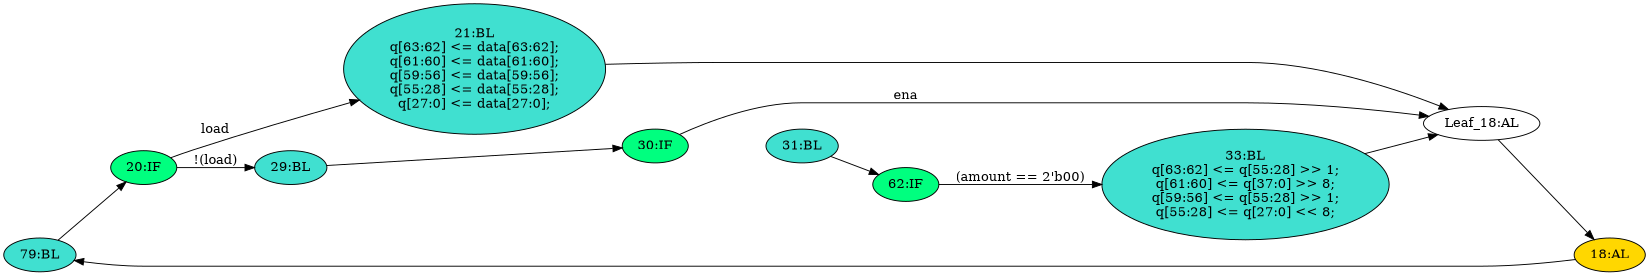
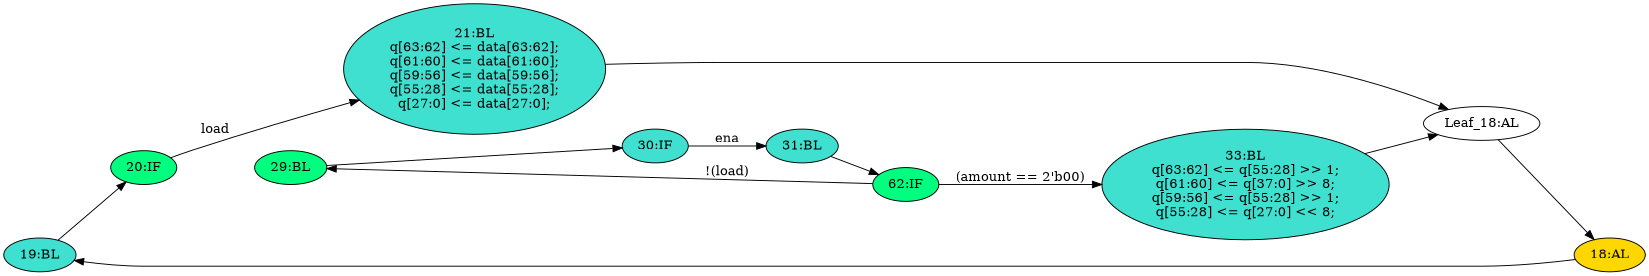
  strict digraph {
    fontname="DejaVu Serif"
    rankdir=LR
    node [fillcolor=turquoise fontname="DejaVu Serif" statements="[]" style=filled typ=Block]
    edge [cond="[]" fontname="DejaVu Serif" lineno=None]
-   n1 [ast="<pyverilog.vparser.ast.Block object at 0x7fd67b1b50d0>" label="79:BL"]
+   n1 [ast="<pyverilog.vparser.ast.Block object at 0x7fd67b1b50d0>" label="19:BL"]
    n2 [ast="<pyverilog.vparser.ast.IfStatement object at 0x7fd67b146550>" fillcolor=springgreen label="20:IF" typ=IfStatement]
    n3 [ast="<pyverilog.vparser.ast.Block object at 0x7fd67b1aad10>" label="21:BL\nq[63:62] <= data[63:62];\nq[61:60] <= data[61:60];\nq[59:56] <= data[59:56];\nq[55:28] <= data[55:28];\nq[27:0] <= data[27:0];" statements="[<pyverilog.vparser.ast.NonblockingSubstitution object at 0x7fd67b0ce550>, <pyverilog.vparser.ast.NonblockingSubstitution object at 0x7fd67b13d6d0>, <pyverilog.vparser.ast.NonblockingSubstitution object at 0x7fd67b127150>, <pyverilog.vparser.ast.NonblockingSubstitution object at 0x7fd67c1d5450>, <pyverilog.vparser.ast.NonblockingSubstitution object at 0x7fd67b146150>]"]
-   n4 [ast="<pyverilog.vparser.ast.Block object at 0x7fd67c9a8ad0>" label="29:BL"]
+   n4 [ast="<pyverilog.vparser.ast.Block object at 0x7fd67c9a8ad0>" fillcolor=springgreen label="29:BL"]
    n5 [def_var="['q']" label="Leaf_18:AL" fillcolor="" statements="" style="" typ=""]
-   n6 [ast="<pyverilog.vparser.ast.IfStatement object at 0x7fd67ad98cd0>" fillcolor=springgreen label="30:IF" typ=IfStatement]
+   n6 [ast="<pyverilog.vparser.ast.IfStatement object at 0x7fd67ad98cd0>" label="30:IF" typ=IfStatement]
    n7 [ast="<pyverilog.vparser.ast.Always object at 0x7fd67b1371d0>" clk_sens=True fillcolor=gold label="18:AL" sens="['clk']" typ=Always use_var="['load', 'ena', 'amount', 'data', 'q']"]
    n8 [ast="<pyverilog.vparser.ast.Block object at 0x7fd67ad98d10>" label="31:BL"]
    n9 [ast="<pyverilog.vparser.ast.IfStatement object at 0x7fd67ad98810>" fillcolor=springgreen label="62:IF" typ=IfStatement]
    n10 [ast="<pyverilog.vparser.ast.Block object at 0x7fd67a87b0d0>" label="33:BL\nq[63:62] <= q[55:28] >> 1;\nq[61:60] <= q[37:0] >> 8;\nq[59:56] <= q[55:28] >> 1;\nq[55:28] <= q[27:0] << 8;" statements="[<pyverilog.vparser.ast.NonblockingSubstitution object at 0x7fd67ad98910>, <pyverilog.vparser.ast.NonblockingSubstitution object at 0x7fd67ad98490>, <pyverilog.vparser.ast.NonblockingSubstitution object at 0x7fd67ad98c50>, <pyverilog.vparser.ast.NonblockingSubstitution object at 0x7fd67a87b290>]"]
    n1 -> n2
    n2 -> n3 [cond="['load']" label=load lineno=20]
-   n2 -> n4 [cond="['load']" label="!(load)" lineno=20]
+   n9 -> n4 [cond="['load']" label="!(load)" lineno=20]
    n3 -> n5
    n4 -> n6
    n5 -> n7 [cond="" lineno=""]
-   n6 -> n5 [cond="['ena']" label=ena lineno=30]
+   n6 -> n8 [cond="['ena']" label=ena lineno=30]
    n7 -> n1
    n8 -> n9
    n9 -> n10 [cond="['amount']" label="(amount == 2'b00)" lineno=32]
    n10 -> n5
  }
